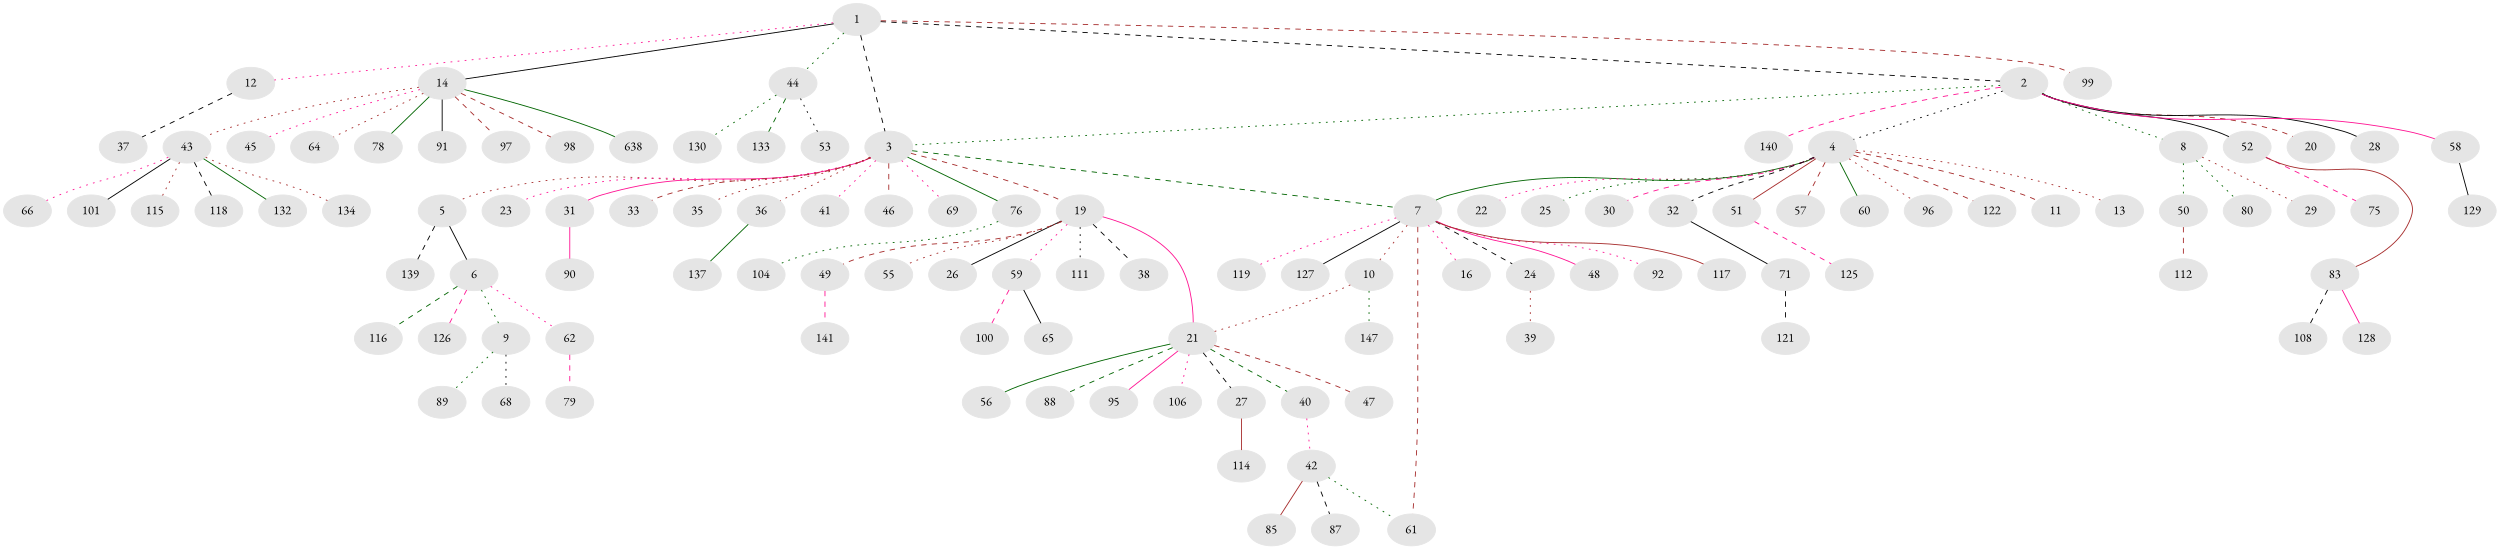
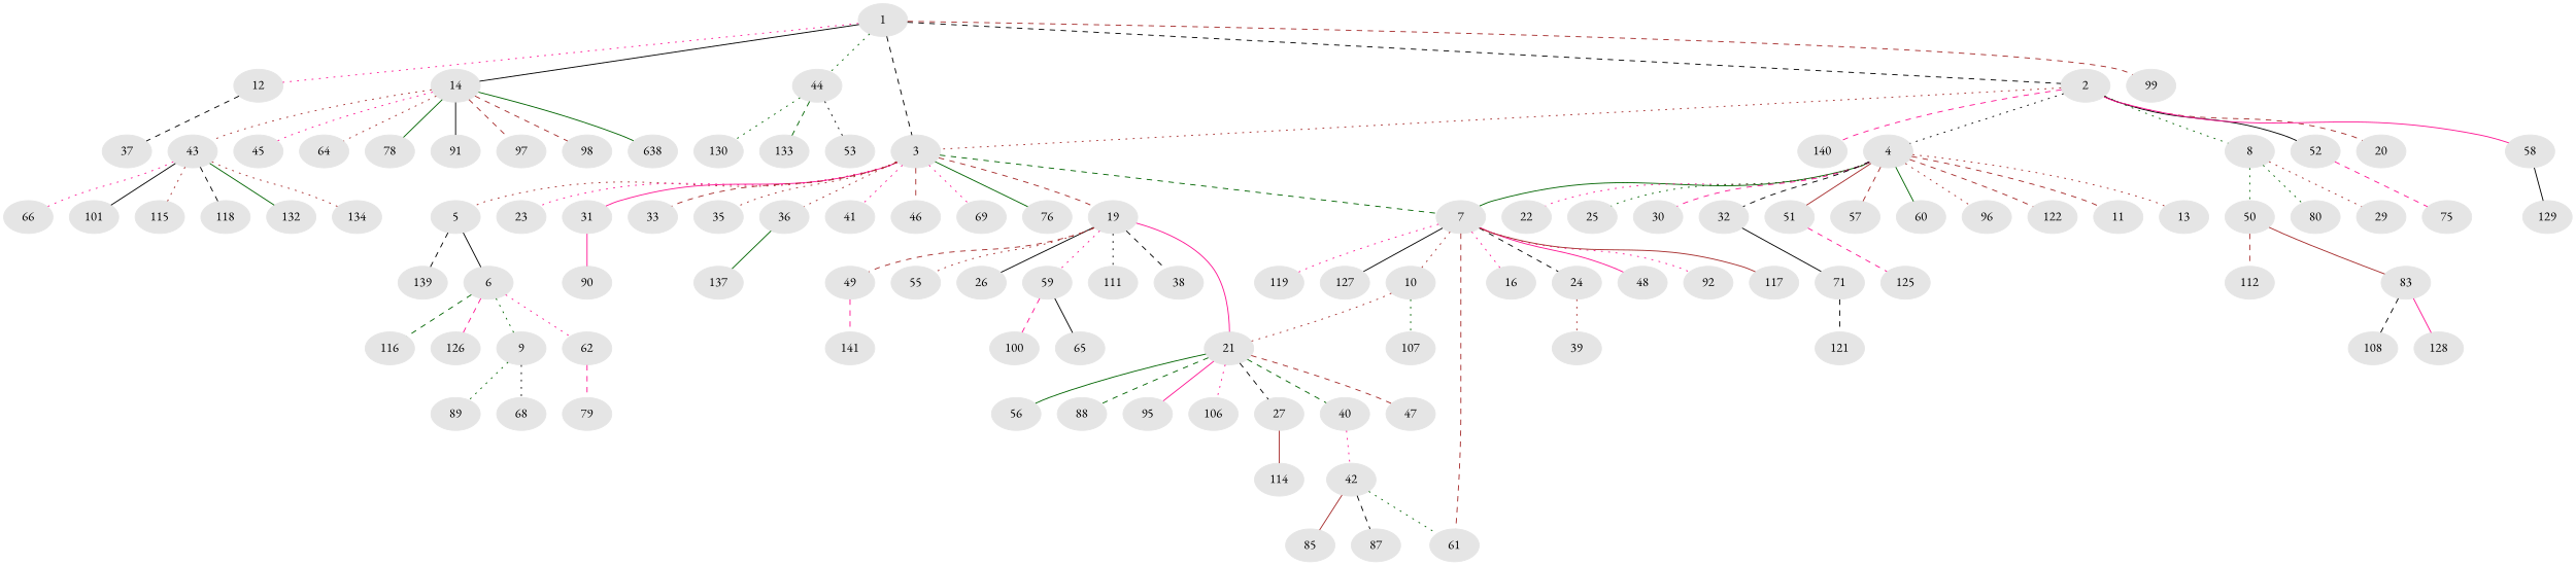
  graph {
    fontname="EB Garamond"
    node [color=gray90 fontname="EB Garamond" style=filled]
    edge [color=brown fontname="EB Garamond" style=dotted]
    2 [super="+70"]
    3 [super="+131"]
    4 [super="+18"]
    8 [super="+109"]
    20
-   28
    52
    58
    140
    1
    12 [super="+73"]
    14 [super="+17"]
    44 [super="+74"]
    99 [super="+110"]
    5
    7 [super="+120"]
    19 [super="+34"]
    23
    31
    33
    35
    36 [super="+105"]
    41
    46 [super="+84"]
    69
    76 [super="+86"]
    37
    43 [super="+103"]
    45
    64
    78
    91
    97
    98
    n35 [label=638]
    53
    130
    133
    11
    13
    22 [super="+63"]
    25
    30
    32
    51
    57
    60
    96
    122
    29
    50 [super="+123"]
    80
    75
    83 [super="+94"]
    129
    6 [super="+93"]
    139
    10 [super="+82"]
    16 [super="+54"]
    24
    48
    61
    92
    117
    119
    127
    21 [super="+102"]
    26
    38 [super="+77"]
    49
    55
    59 [super="+72"]
    111
    90
    137
-   104
    71
    125
    9 [super="+15"]
    62 [super="+67"]
    116
    126
    68
    89
    79 [super="+124"]
-   107 [label=147]
+   107
    39
    112
    27
    40 [super="+113"]
    47 [super="+81"]
    56
    88
    95
    106
    66
    101
    115
    118
    132
    134
    141
    65
    100
    114 [super="+135"]
    42 [super="+136"]
    121
    85
    87
    108
    128
-   2 -- 3 [color=darkgreen]
+   2 -- 3
    2 -- 4 [color=black]
    2 -- 8 [color=darkgreen]
    2 -- 20 [style=dashed]
-   2 -- 28 [color=black style=solid]
    2 -- 52 [color=black style=solid]
    2 -- 58 [color=deeppink style=solid]
    2 -- 140 [color=deeppink style=dashed]
    3 -- 5
    3 -- 7 [color=darkgreen style=dashed]
    3 -- 19 [style=dashed]
    3 -- 23 [color=deeppink]
    3 -- 31 [color=deeppink style=solid]
    3 -- 33 [style=dashed]
    3 -- 35
    3 -- 36
    3 -- 41 [color=deeppink]
    3 -- 46 [style=dashed]
    3 -- 69 [color=deeppink]
    3 -- 76 [color=darkgreen style=solid]
    4 -- 7 [color=darkgreen style=solid]
    4 -- 11 [style=dashed]
    4 -- 13
    4 -- 22 [color=deeppink]
    4 -- 25 [color=darkgreen]
    4 -- 30 [color=deeppink style=dashed]
    4 -- 32 [color=black style=dashed]
    4 -- 51 [style=solid]
    4 -- 57 [style=dashed]
    4 -- 60 [color=darkgreen style=solid]
    4 -- 96
    4 -- 122 [style=dashed]
    8 -- 29
    8 -- 50 [color=darkgreen]
    8 -- 80 [color=darkgreen]
    52 -- 75 [color=deeppink style=dashed]
-   52 -- 83 [style=solid]
+   50 -- 83 [style=solid]
    58 -- 129 [color=black style=solid]
    1 -- 2 [color=black style=dashed]
    1 -- 3 [color=black style=dashed]
    1 -- 12 [color=deeppink]
    1 -- 14 [color=black style=solid]
    1 -- 44 [color=darkgreen]
    1 -- 99 [style=dashed]
    12 -- 37 [color=black style=dashed]
    14 -- 43
    14 -- 45 [color=deeppink]
    14 -- 64
    14 -- 78 [color=darkgreen style=solid]
    14 -- 91 [color=black style=solid]
    14 -- 97 [style=dashed]
    14 -- 98 [style=dashed]
    14 -- n35 [color=darkgreen style=solid]
    44 -- 53 [color=black]
    44 -- 130 [color=darkgreen]
    44 -- 133 [color=darkgreen style=dashed]
    5 -- 6 [color=black style=solid]
    5 -- 139 [color=black style=dashed]
    7 -- 10
    7 -- 16 [color=deeppink]
    7 -- 24 [color=black style=dashed]
    7 -- 48 [color=deeppink style=solid]
    7 -- 61 [style=dashed]
    7 -- 92 [color=deeppink]
    7 -- 117 [style=solid]
    7 -- 119 [color=deeppink]
    7 -- 127 [color=black style=solid]
    19 -- 21 [color=deeppink style=solid]
    19 -- 26 [color=black style=solid]
    19 -- 38 [color=black style=dashed]
    19 -- 49 [style=dashed]
    19 -- 55
    19 -- 59 [color=deeppink]
    19 -- 111 [color=black]
    31 -- 90 [color=deeppink style=solid]
    36 -- 137 [color=darkgreen style=solid]
-   76 -- 104 [color=darkgreen]
    43 -- 66 [color=deeppink]
    43 -- 101 [color=black style=solid]
    43 -- 115
    43 -- 118 [color=black style=dashed]
    43 -- 132 [color=darkgreen style=solid]
    43 -- 134
    32 -- 71 [color=black style=solid]
    51 -- 125 [color=deeppink style=dashed]
    50 -- 112 [style=dashed]
    83 -- 108 [color=black style=dashed]
    83 -- 128 [color=deeppink style=solid]
    6 -- 9 [color=darkgreen]
    6 -- 62 [color=deeppink]
    6 -- 116 [color=darkgreen style=dashed]
    6 -- 126 [color=deeppink style=dashed]
    10 -- 21
    10 -- 107 [color=darkgreen]
    24 -- 39
    21 -- 27 [color=black style=dashed]
    21 -- 40 [color=darkgreen style=dashed]
    21 -- 47 [style=dashed]
    21 -- 56 [color=darkgreen style=solid]
    21 -- 88 [color=darkgreen style=dashed]
    21 -- 95 [color=deeppink style=solid]
    21 -- 106 [color=deeppink]
    49 -- 141 [color=deeppink style=dashed]
    59 -- 65 [color=black style=solid]
    59 -- 100 [color=deeppink style=dashed]
    71 -- 121 [color=black style=dashed]
    9 -- 68 [color=black]
    9 -- 89 [color=darkgreen]
    62 -- 79 [color=deeppink style=dashed]
    27 -- 114 [style=solid]
    40 -- 42 [color=deeppink]
    42 -- 61 [color=darkgreen]
    42 -- 85 [style=solid]
    42 -- 87 [color=black style=dashed]
  }
